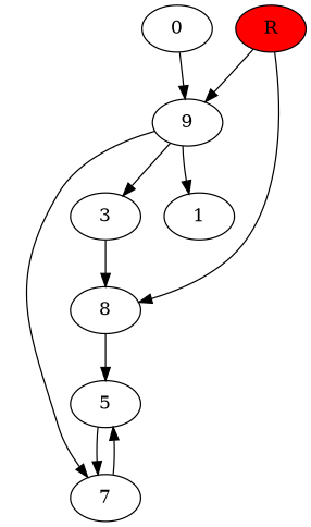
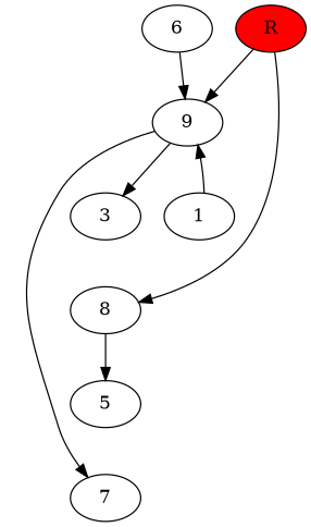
  digraph {
    n1 [label=9]
    1
    3
    7
    8
    5
-   6 [label=0]
+   6
    R [fillcolor="#ff0000" style=filled]
-   n1 -> 1
+   1 -> n1
    n1 -> 3
    n1 -> 7
-   3 -> 8
-   7 -> 5
    8 -> 5
-   5 -> 7
    6 -> n1
    R -> n1
    R -> 8
  }
